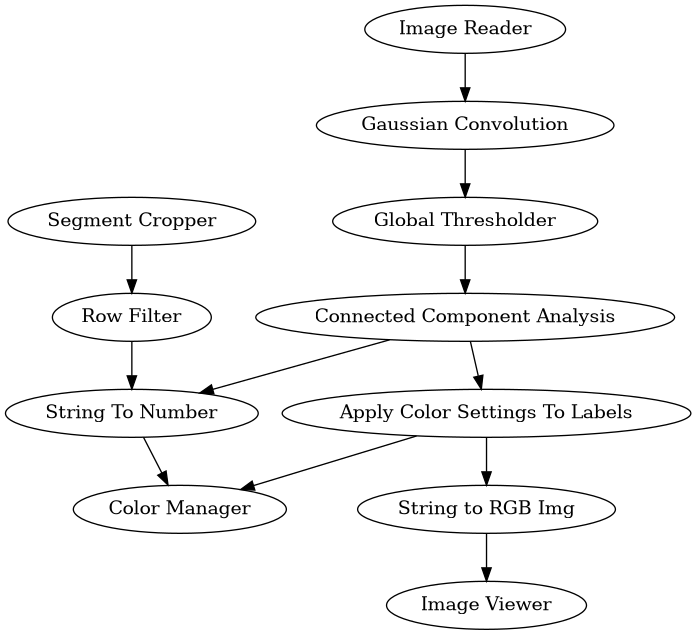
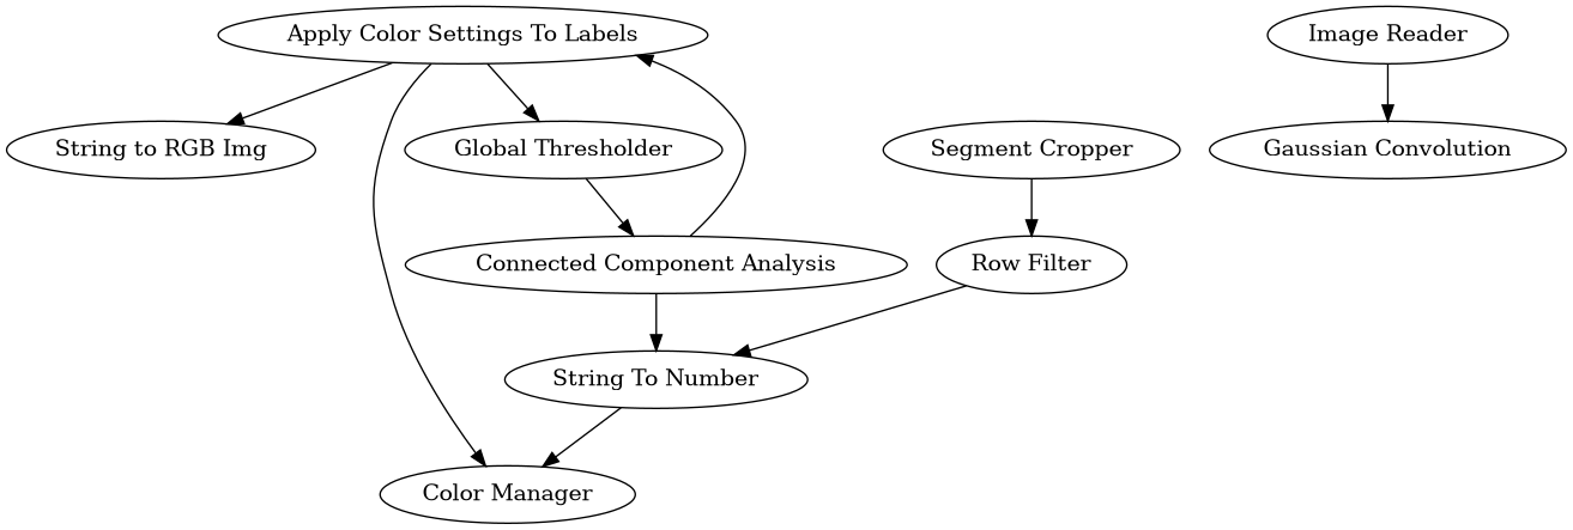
  digraph {
    fontname="DejaVu Serif"
    rankdir=TB
    node [fontname="DejaVu Serif"]
    edge [fontname="DejaVu Serif"]
    n1 [label="Apply Color Settings To Labels"]
    n2 [label="String to RGB Img"]
    n3 [label="Color Manager"]
-   n4 [label="Image Viewer"]
    n5 [label="Row Filter"]
    n6 [label="String To Number"]
    n7 [label="Image Reader"]
    n8 [label="Gaussian Convolution"]
    n9 [label="Global Thresholder"]
    n10 [label="Connected Component Analysis"]
    n11 [label="Segment Cropper"]
    n1 -> n2
    n1 -> n3
-   n2 -> n4
    n5 -> n6
    n6 -> n3
    n7 -> n8
-   n8 -> n9
+   n1 -> n9
    n9 -> n10
    n10 -> n1
    n10 -> n6
    n11 -> n5
  }
